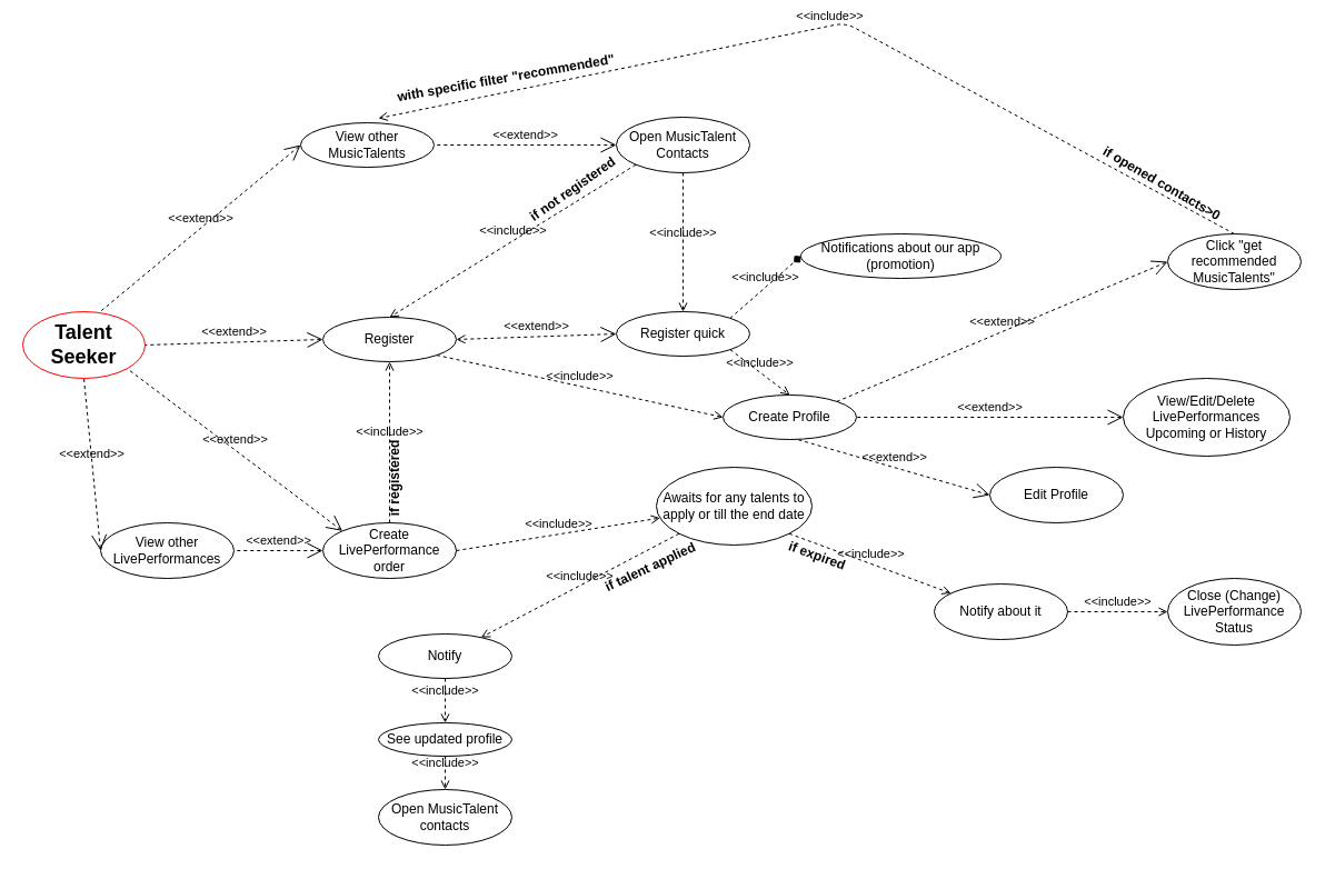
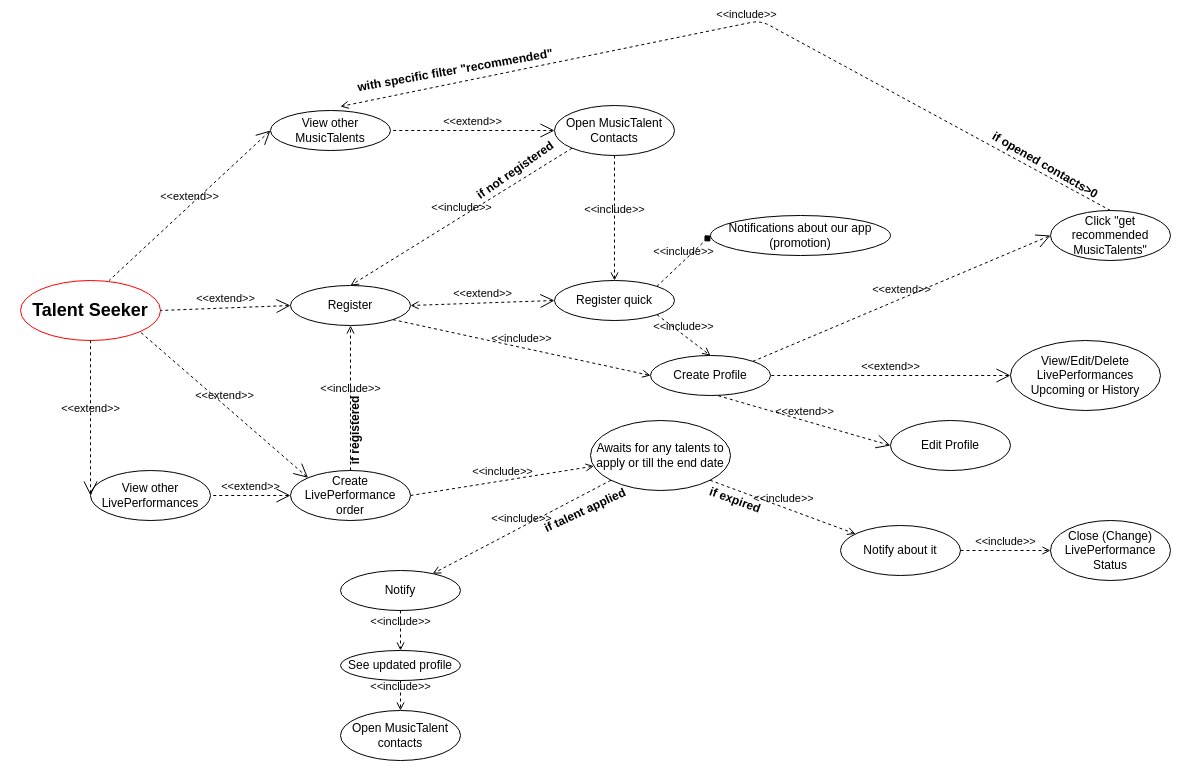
  <mxCell id="0" />
  <mxCell id="1" parent="0" />
- <mxCell id="2" value="&lt;b&gt;&lt;font style=&quot;font-size: 18px&quot;&gt;Talent Seeker&lt;/font&gt;&lt;/b&gt;" style="ellipse;whiteSpace=wrap;html=1;strokeColor=#FF0000;" vertex="1" parent="1"><mxGeometry x="20" y="280" width="110" height="60" as="geometry" /></mxCell>
+ <mxCell id="2" value="&lt;b&gt;&lt;font style=&quot;font-size: 18px&quot;&gt;Talent Seeker&lt;/font&gt;&lt;/b&gt;" style="ellipse;whiteSpace=wrap;html=1;strokeColor=#FF0000;" vertex="1" parent="1"><mxGeometry x="20" y="280" width="140" height="60" as="geometry" /></mxCell>
  <mxCell id="3" value="&amp;lt;&amp;lt;extend&amp;gt;&amp;gt;" style="edgeStyle=none;html=1;startArrow=open;endArrow=none;startSize=12;verticalAlign=bottom;dashed=1;labelBackgroundColor=none;entryX=1;entryY=0.5;entryDx=0;entryDy=0;exitX=0;exitY=0.5;exitDx=0;exitDy=0;" edge="1" parent="1" source="4" target="2"><mxGeometry width="160" relative="1" as="geometry"><mxPoint x="390" y="290" as="sourcePoint" /><mxPoint x="630" y="370" as="targetPoint" /></mxGeometry></mxCell>
  <mxCell id="4" value="Register" style="ellipse;whiteSpace=wrap;html=1;" vertex="1" parent="1"><mxGeometry x="290" y="285" width="120" height="40" as="geometry" /></mxCell>
  <mxCell id="5" value="View other MusicTalents" style="ellipse;whiteSpace=wrap;html=1;" vertex="1" parent="1"><mxGeometry x="270" y="110" width="120" height="40" as="geometry" /></mxCell>
  <mxCell id="6" value="&amp;lt;&amp;lt;extend&amp;gt;&amp;gt;" style="edgeStyle=none;html=1;startArrow=open;endArrow=none;startSize=12;verticalAlign=bottom;dashed=1;labelBackgroundColor=none;exitX=0;exitY=0.5;exitDx=0;exitDy=0;entryX=0.633;entryY=0;entryDx=0;entryDy=0;entryPerimeter=0;" edge="1" parent="1" source="5" target="2"><mxGeometry width="160" relative="1" as="geometry"><mxPoint x="470" y="370" as="sourcePoint" /><mxPoint x="630" y="370" as="targetPoint" /></mxGeometry></mxCell>
  <mxCell id="7" value="Open MusicTalent Contacts" style="ellipse;whiteSpace=wrap;html=1;" vertex="1" parent="1"><mxGeometry x="554" y="105" width="120" height="50" as="geometry" /></mxCell>
  <mxCell id="8" value="&amp;lt;&amp;lt;extend&amp;gt;&amp;gt;" style="edgeStyle=none;html=1;startArrow=open;endArrow=none;startSize=12;verticalAlign=bottom;dashed=1;labelBackgroundColor=none;entryX=1;entryY=0.5;entryDx=0;entryDy=0;exitX=0;exitY=0.5;exitDx=0;exitDy=0;" edge="1" parent="1" source="7" target="5"><mxGeometry width="160" relative="1" as="geometry"><mxPoint x="470" y="360" as="sourcePoint" /><mxPoint x="630" y="360" as="targetPoint" /></mxGeometry></mxCell>
  <mxCell id="9" value="Register quick" style="ellipse;whiteSpace=wrap;html=1;" vertex="1" parent="1"><mxGeometry x="554" y="280" width="120" height="40" as="geometry" /></mxCell>
  <mxCell id="10" value="&amp;lt;&amp;lt;extend&amp;gt;&amp;gt;" style="edgeStyle=none;html=1;startArrow=open;endArrow=open;startSize=12;verticalAlign=bottom;dashed=1;labelBackgroundColor=none;entryX=1;entryY=0.5;entryDx=0;entryDy=0;exitX=0;exitY=0.5;exitDx=0;exitDy=0;" edge="1" parent="1" source="9" target="4"><mxGeometry width="160" relative="1" as="geometry"><mxPoint x="470" y="360" as="sourcePoint" /><mxPoint x="630" y="360" as="targetPoint" /></mxGeometry></mxCell>
  <mxCell id="11" value="Create LivePerformance order" style="ellipse;whiteSpace=wrap;html=1;" vertex="1" parent="1"><mxGeometry x="290" y="470" width="120" height="50" as="geometry" /></mxCell>
  <mxCell id="12" value="&amp;lt;&amp;lt;extend&amp;gt;&amp;gt;" style="edgeStyle=none;html=1;startArrow=open;endArrow=none;startSize=12;verticalAlign=bottom;dashed=1;labelBackgroundColor=none;exitX=0;exitY=0;exitDx=0;exitDy=0;entryX=1;entryY=1;entryDx=0;entryDy=0;" edge="1" parent="1" source="11" target="2"><mxGeometry width="160" relative="1" as="geometry"><mxPoint x="470" y="350" as="sourcePoint" /><mxPoint x="630" y="350" as="targetPoint" /></mxGeometry></mxCell>
  <mxCell id="13" value="View other LivePerformances" style="ellipse;whiteSpace=wrap;html=1;" vertex="1" parent="1"><mxGeometry x="90" y="470" width="120" height="50" as="geometry" /></mxCell>
  <mxCell id="14" value="&amp;lt;&amp;lt;extend&amp;gt;&amp;gt;" style="edgeStyle=none;html=1;startArrow=open;endArrow=none;startSize=12;verticalAlign=bottom;dashed=1;labelBackgroundColor=none;exitX=0;exitY=0.5;exitDx=0;exitDy=0;entryX=0.5;entryY=1;entryDx=0;entryDy=0;" edge="1" parent="1" source="13" target="2"><mxGeometry width="160" relative="1" as="geometry"><mxPoint x="470" y="350" as="sourcePoint" /><mxPoint x="630" y="350" as="targetPoint" /></mxGeometry></mxCell>
  <mxCell id="15" value="&amp;lt;&amp;lt;extend&amp;gt;&amp;gt;" style="edgeStyle=none;html=1;startArrow=open;endArrow=none;startSize=12;verticalAlign=bottom;dashed=1;labelBackgroundColor=none;exitX=0;exitY=0.5;exitDx=0;exitDy=0;entryX=1;entryY=0.5;entryDx=0;entryDy=0;" edge="1" parent="1" source="11" target="13"><mxGeometry width="160" relative="1" as="geometry"><mxPoint x="470" y="350" as="sourcePoint" /><mxPoint x="630" y="350" as="targetPoint" /></mxGeometry></mxCell>
  <mxCell id="16" value="&amp;lt;&amp;lt;include&amp;gt;&amp;gt;" style="edgeStyle=none;html=1;endArrow=open;verticalAlign=bottom;dashed=1;labelBackgroundColor=none;exitX=0.5;exitY=1;exitDx=0;exitDy=0;entryX=0.5;entryY=0;entryDx=0;entryDy=0;" edge="1" parent="1" source="7" target="9"><mxGeometry width="160" relative="1" as="geometry"><mxPoint x="470" y="350" as="sourcePoint" /><mxPoint x="630" y="350" as="targetPoint" /></mxGeometry></mxCell>
  <mxCell id="17" value="&amp;lt;&amp;lt;include&amp;gt;&amp;gt;" style="edgeStyle=none;html=1;endArrow=open;verticalAlign=bottom;dashed=1;labelBackgroundColor=none;exitX=0;exitY=1;exitDx=0;exitDy=0;entryX=0.5;entryY=0;entryDx=0;entryDy=0;" edge="1" parent="1" source="7" target="4"><mxGeometry width="160" relative="1" as="geometry"><mxPoint x="470" y="350" as="sourcePoint" /><mxPoint x="630" y="350" as="targetPoint" /></mxGeometry></mxCell>
  <mxCell id="18" value="&lt;b&gt;if not registered&lt;/b&gt;" style="text;html=1;strokeColor=none;fillColor=none;align=center;verticalAlign=middle;whiteSpace=wrap;rounded=0;rotation=-35;" vertex="1" parent="1"><mxGeometry x="450" y="160" width="130" height="20" as="geometry" /></mxCell>
- <mxCell id="19" value="Notifications about our app &lt;br&gt;(promotion)" style="ellipse;whiteSpace=wrap;html=1;" vertex="1" parent="1"><mxGeometry x="720" y="210" width="180" height="40" as="geometry" /></mxCell>
+ <mxCell id="19" value="Notifications about our app &lt;br&gt;(promotion)" style="ellipse;whiteSpace=wrap;html=1;" vertex="1" parent="1"><mxGeometry x="710" y="215" width="180" height="40" as="geometry" /></mxCell>
  <mxCell id="20" value="&amp;lt;&amp;lt;include&amp;gt;&amp;gt;" style="edgeStyle=none;html=1;endArrow=diamond;verticalAlign=bottom;dashed=1;labelBackgroundColor=none;exitX=1;exitY=0;exitDx=0;exitDy=0;entryX=0;entryY=0.5;entryDx=0;entryDy=0;" edge="1" parent="1" source="9" target="19"><mxGeometry width="160" relative="1" as="geometry"><mxPoint x="470" y="320" as="sourcePoint" /><mxPoint x="630" y="320" as="targetPoint" /></mxGeometry></mxCell>
  <mxCell id="21" value="Create Profile" style="ellipse;whiteSpace=wrap;html=1;" vertex="1" parent="1"><mxGeometry x="650" y="355" width="120" height="40" as="geometry" /></mxCell>
  <mxCell id="22" value="&amp;lt;&amp;lt;include&amp;gt;&amp;gt;" style="edgeStyle=none;html=1;endArrow=open;verticalAlign=bottom;dashed=1;labelBackgroundColor=none;exitX=1;exitY=1;exitDx=0;exitDy=0;entryX=0.5;entryY=0;entryDx=0;entryDy=0;" edge="1" parent="1" source="9" target="21"><mxGeometry width="160" relative="1" as="geometry"><mxPoint x="470" y="320" as="sourcePoint" /><mxPoint x="630" y="320" as="targetPoint" /></mxGeometry></mxCell>
  <mxCell id="23" value="Edit Profile" style="ellipse;whiteSpace=wrap;html=1;" vertex="1" parent="1"><mxGeometry x="890" y="420" width="120" height="50" as="geometry" /></mxCell>
  <mxCell id="24" value="&amp;lt;&amp;lt;extend&amp;gt;&amp;gt;" style="edgeStyle=none;html=1;startArrow=open;endArrow=none;startSize=12;verticalAlign=bottom;dashed=1;labelBackgroundColor=none;entryX=0.558;entryY=1;entryDx=0;entryDy=0;exitX=0;exitY=0.5;exitDx=0;exitDy=0;entryPerimeter=0;" edge="1" parent="1" source="23" target="21"><mxGeometry width="160" relative="1" as="geometry"><mxPoint x="470" y="320" as="sourcePoint" /><mxPoint x="630" y="320" as="targetPoint" /></mxGeometry></mxCell>
  <mxCell id="25" value="View/Edit/Delete LivePerformances Upcoming or History" style="ellipse;whiteSpace=wrap;html=1;" vertex="1" parent="1"><mxGeometry x="1010" y="340" width="150" height="70" as="geometry" /></mxCell>
  <mxCell id="26" value="&amp;lt;&amp;lt;extend&amp;gt;&amp;gt;" style="edgeStyle=none;html=1;startArrow=open;endArrow=none;startSize=12;verticalAlign=bottom;dashed=1;labelBackgroundColor=none;exitX=0;exitY=0.5;exitDx=0;exitDy=0;entryX=1;entryY=0.5;entryDx=0;entryDy=0;" edge="1" parent="1" source="25" target="21"><mxGeometry width="160" relative="1" as="geometry"><mxPoint x="470" y="310" as="sourcePoint" /><mxPoint x="630" y="310" as="targetPoint" /></mxGeometry></mxCell>
  <mxCell id="27" value="&amp;lt;&amp;lt;extend&amp;gt;&amp;gt;" style="edgeStyle=none;html=1;startArrow=open;endArrow=none;startSize=12;verticalAlign=bottom;dashed=1;labelBackgroundColor=none;entryX=1;entryY=0;entryDx=0;entryDy=0;exitX=0;exitY=0.5;exitDx=0;exitDy=0;" edge="1" parent="1" source="28" target="21"><mxGeometry width="160" relative="1" as="geometry"><mxPoint x="690" y="210" as="sourcePoint" /><mxPoint x="630" y="310" as="targetPoint" /></mxGeometry></mxCell>
  <mxCell id="28" value="Click &quot;get recommended MusicTalents&quot;" style="ellipse;whiteSpace=wrap;html=1;" vertex="1" parent="1"><mxGeometry x="1050" y="210" width="120" height="50" as="geometry" /></mxCell>
  <mxCell id="29" value="&amp;lt;&amp;lt;include&amp;gt;&amp;gt;" style="edgeStyle=none;html=1;endArrow=open;verticalAlign=bottom;dashed=1;labelBackgroundColor=none;exitX=1;exitY=0.5;exitDx=0;exitDy=0;" edge="1" parent="1" source="11" target="30"><mxGeometry width="160" relative="1" as="geometry"><mxPoint x="470" y="430" as="sourcePoint" /><mxPoint x="520" y="560" as="targetPoint" /></mxGeometry></mxCell>
  <mxCell id="30" value="Awaits for any talents to apply or till the end date" style="ellipse;whiteSpace=wrap;html=1;" vertex="1" parent="1"><mxGeometry x="590" y="420" width="140" height="70" as="geometry" /></mxCell>
  <mxCell id="31" value="&lt;b&gt;if talent applied&lt;/b&gt;" style="text;html=1;strokeColor=none;fillColor=none;align=center;verticalAlign=middle;whiteSpace=wrap;rounded=0;rotation=-25;" vertex="1" parent="1"><mxGeometry x="520" y="500" width="130" height="20" as="geometry" /></mxCell>
  <mxCell id="32" value="&amp;lt;&amp;lt;include&amp;gt;&amp;gt;" style="edgeStyle=none;html=1;endArrow=open;verticalAlign=bottom;dashed=1;labelBackgroundColor=none;exitX=0;exitY=1;exitDx=0;exitDy=0;" edge="1" parent="1" source="30" target="33"><mxGeometry width="160" relative="1" as="geometry"><mxPoint x="470" y="400" as="sourcePoint" /><mxPoint x="410" y="640" as="targetPoint" /></mxGeometry></mxCell>
  <mxCell id="33" value="Notify" style="ellipse;whiteSpace=wrap;html=1;" vertex="1" parent="1"><mxGeometry x="340" y="570" width="120" height="40" as="geometry" /></mxCell>
  <mxCell id="34" value="&amp;lt;&amp;lt;include&amp;gt;&amp;gt;" style="edgeStyle=none;html=1;endArrow=open;verticalAlign=bottom;dashed=1;labelBackgroundColor=none;exitX=0.5;exitY=1;exitDx=0;exitDy=0;" edge="1" parent="1" source="33" target="35"><mxGeometry width="160" relative="1" as="geometry"><mxPoint x="470" y="400" as="sourcePoint" /><mxPoint x="330" y="700" as="targetPoint" /></mxGeometry></mxCell>
  <mxCell id="35" value="See updated profile" style="ellipse;whiteSpace=wrap;html=1;" vertex="1" parent="1"><mxGeometry x="340" y="650" width="120" height="30" as="geometry" /></mxCell>
  <mxCell id="36" value="&amp;lt;&amp;lt;include&amp;gt;&amp;gt;" style="edgeStyle=none;html=1;endArrow=open;verticalAlign=bottom;dashed=1;labelBackgroundColor=none;exitX=0.5;exitY=1;exitDx=0;exitDy=0;" edge="1" parent="1" source="35" target="37"><mxGeometry width="160" relative="1" as="geometry"><mxPoint x="470" y="400" as="sourcePoint" /><mxPoint x="470" y="710" as="targetPoint" /></mxGeometry></mxCell>
  <mxCell id="37" value="Open MusicTalent contacts" style="ellipse;whiteSpace=wrap;html=1;" vertex="1" parent="1"><mxGeometry x="340" y="710" width="120" height="50" as="geometry" /></mxCell>
  <mxCell id="38" value="&amp;lt;&amp;lt;include&amp;gt;&amp;gt;" style="edgeStyle=none;html=1;endArrow=open;verticalAlign=bottom;dashed=1;labelBackgroundColor=none;exitX=1;exitY=1;exitDx=0;exitDy=0;" edge="1" parent="1" source="30" target="39"><mxGeometry width="160" relative="1" as="geometry"><mxPoint x="470" y="400" as="sourcePoint" /><mxPoint x="630" y="580" as="targetPoint" /></mxGeometry></mxCell>
  <mxCell id="39" value="Notify about it" style="ellipse;whiteSpace=wrap;html=1;" vertex="1" parent="1"><mxGeometry x="840" y="525" width="120" height="50" as="geometry" /></mxCell>
  <mxCell id="40" value="&lt;b&gt;if expired&lt;/b&gt;" style="text;html=1;strokeColor=none;fillColor=none;align=center;verticalAlign=middle;whiteSpace=wrap;rounded=0;rotation=20;" vertex="1" parent="1"><mxGeometry x="670" y="490" width="130" height="20" as="geometry" /></mxCell>
  <mxCell id="41" value="&amp;lt;&amp;lt;include&amp;gt;&amp;gt;" style="edgeStyle=none;html=1;endArrow=open;verticalAlign=bottom;dashed=1;labelBackgroundColor=none;exitX=1;exitY=0.5;exitDx=0;exitDy=0;" edge="1" parent="1" source="39" target="42"><mxGeometry width="160" relative="1" as="geometry"><mxPoint x="470" y="390" as="sourcePoint" /><mxPoint x="850" y="610" as="targetPoint" /></mxGeometry></mxCell>
  <mxCell id="42" value="Close (Change) LivePerformance Status" style="ellipse;whiteSpace=wrap;html=1;" vertex="1" parent="1"><mxGeometry x="1050" y="520" width="120" height="60" as="geometry" /></mxCell>
  <mxCell id="43" value="&lt;b&gt;if opened contacts&amp;gt;0&lt;/b&gt;" style="text;html=1;strokeColor=none;fillColor=none;align=center;verticalAlign=middle;whiteSpace=wrap;rounded=0;rotation=30;" vertex="1" parent="1"><mxGeometry x="960" y="155" width="170" height="20" as="geometry" /></mxCell>
  <mxCell id="44" value="&amp;lt;&amp;lt;include&amp;gt;&amp;gt;" style="edgeStyle=none;html=1;endArrow=open;verticalAlign=bottom;dashed=1;labelBackgroundColor=none;exitX=0.5;exitY=0;exitDx=0;exitDy=0;entryX=0.5;entryY=1;entryDx=0;entryDy=0;" edge="1" parent="1" source="11" target="4"><mxGeometry width="160" relative="1" as="geometry"><mxPoint x="470" y="370" as="sourcePoint" /><mxPoint x="630" y="370" as="targetPoint" /></mxGeometry></mxCell>
  <mxCell id="45" value="&lt;b&gt;if registered&lt;/b&gt;" style="text;html=1;strokeColor=none;fillColor=none;align=center;verticalAlign=middle;whiteSpace=wrap;rounded=0;rotation=-90;" vertex="1" parent="1"><mxGeometry x="280" y="420" width="150" height="20" as="geometry" /></mxCell>
  <mxCell id="46" value="&lt;b&gt;with specific filter &quot;recommended&quot;&lt;/b&gt;" style="text;html=1;strokeColor=none;fillColor=none;align=center;verticalAlign=middle;whiteSpace=wrap;rounded=0;rotation=-10;" vertex="1" parent="1"><mxGeometry x="350" y="60" width="210" height="20" as="geometry" /></mxCell>
  <mxCell id="47" value="&amp;lt;&amp;lt;include&amp;gt;&amp;gt;" style="edgeStyle=none;html=1;endArrow=open;verticalAlign=bottom;dashed=1;labelBackgroundColor=none;exitX=0.5;exitY=0;exitDx=0;exitDy=0;entryX=0.583;entryY=-0.1;entryDx=0;entryDy=0;entryPerimeter=0;" edge="1" parent="1" source="28" target="5"><mxGeometry width="160" relative="1" as="geometry"><mxPoint x="770" y="130" as="sourcePoint" /><mxPoint x="330" y="130" as="targetPoint" /><Array as="points"><mxPoint x="760" y="20" /></Array></mxGeometry></mxCell>
  <mxCell id="48" value="&amp;lt;&amp;lt;include&amp;gt;&amp;gt;" style="edgeStyle=none;html=1;endArrow=open;verticalAlign=bottom;dashed=1;labelBackgroundColor=none;exitX=1;exitY=1;exitDx=0;exitDy=0;entryX=0;entryY=0.5;entryDx=0;entryDy=0;" edge="1" parent="1" source="4" target="21"><mxGeometry width="160" relative="1" as="geometry"><mxPoint x="470" y="360" as="sourcePoint" /><mxPoint x="630" y="360" as="targetPoint" /></mxGeometry></mxCell>
